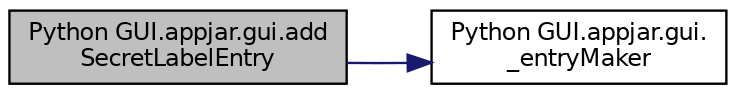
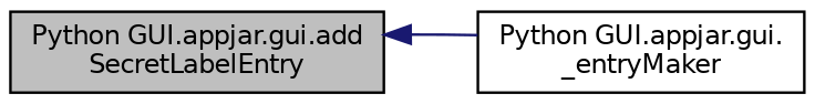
  digraph {
    rankdir=LR
    node [color=black fontname=Helvetica fontsize=10 shape=record style=filled]
    n1 [fillcolor=grey75 fontcolor=black height=0.2 label="Python GUI.appjar.gui.add\lSecretLabelEntry" width=0.4]
    n2 [fillcolor=white height=0.2 label="Python GUI.appjar.gui.\l_entryMaker" width=0.4]
-   n1 -> n2 [color=midnightblue fontname=Helvetica fontsize=10 labelfontname=Helvetica labelfontsize=10 style=solid]
+   n2 -> n1 [color=midnightblue fontname=Helvetica fontsize=10 labelfontname=Helvetica labelfontsize=10 style=solid]
  }
